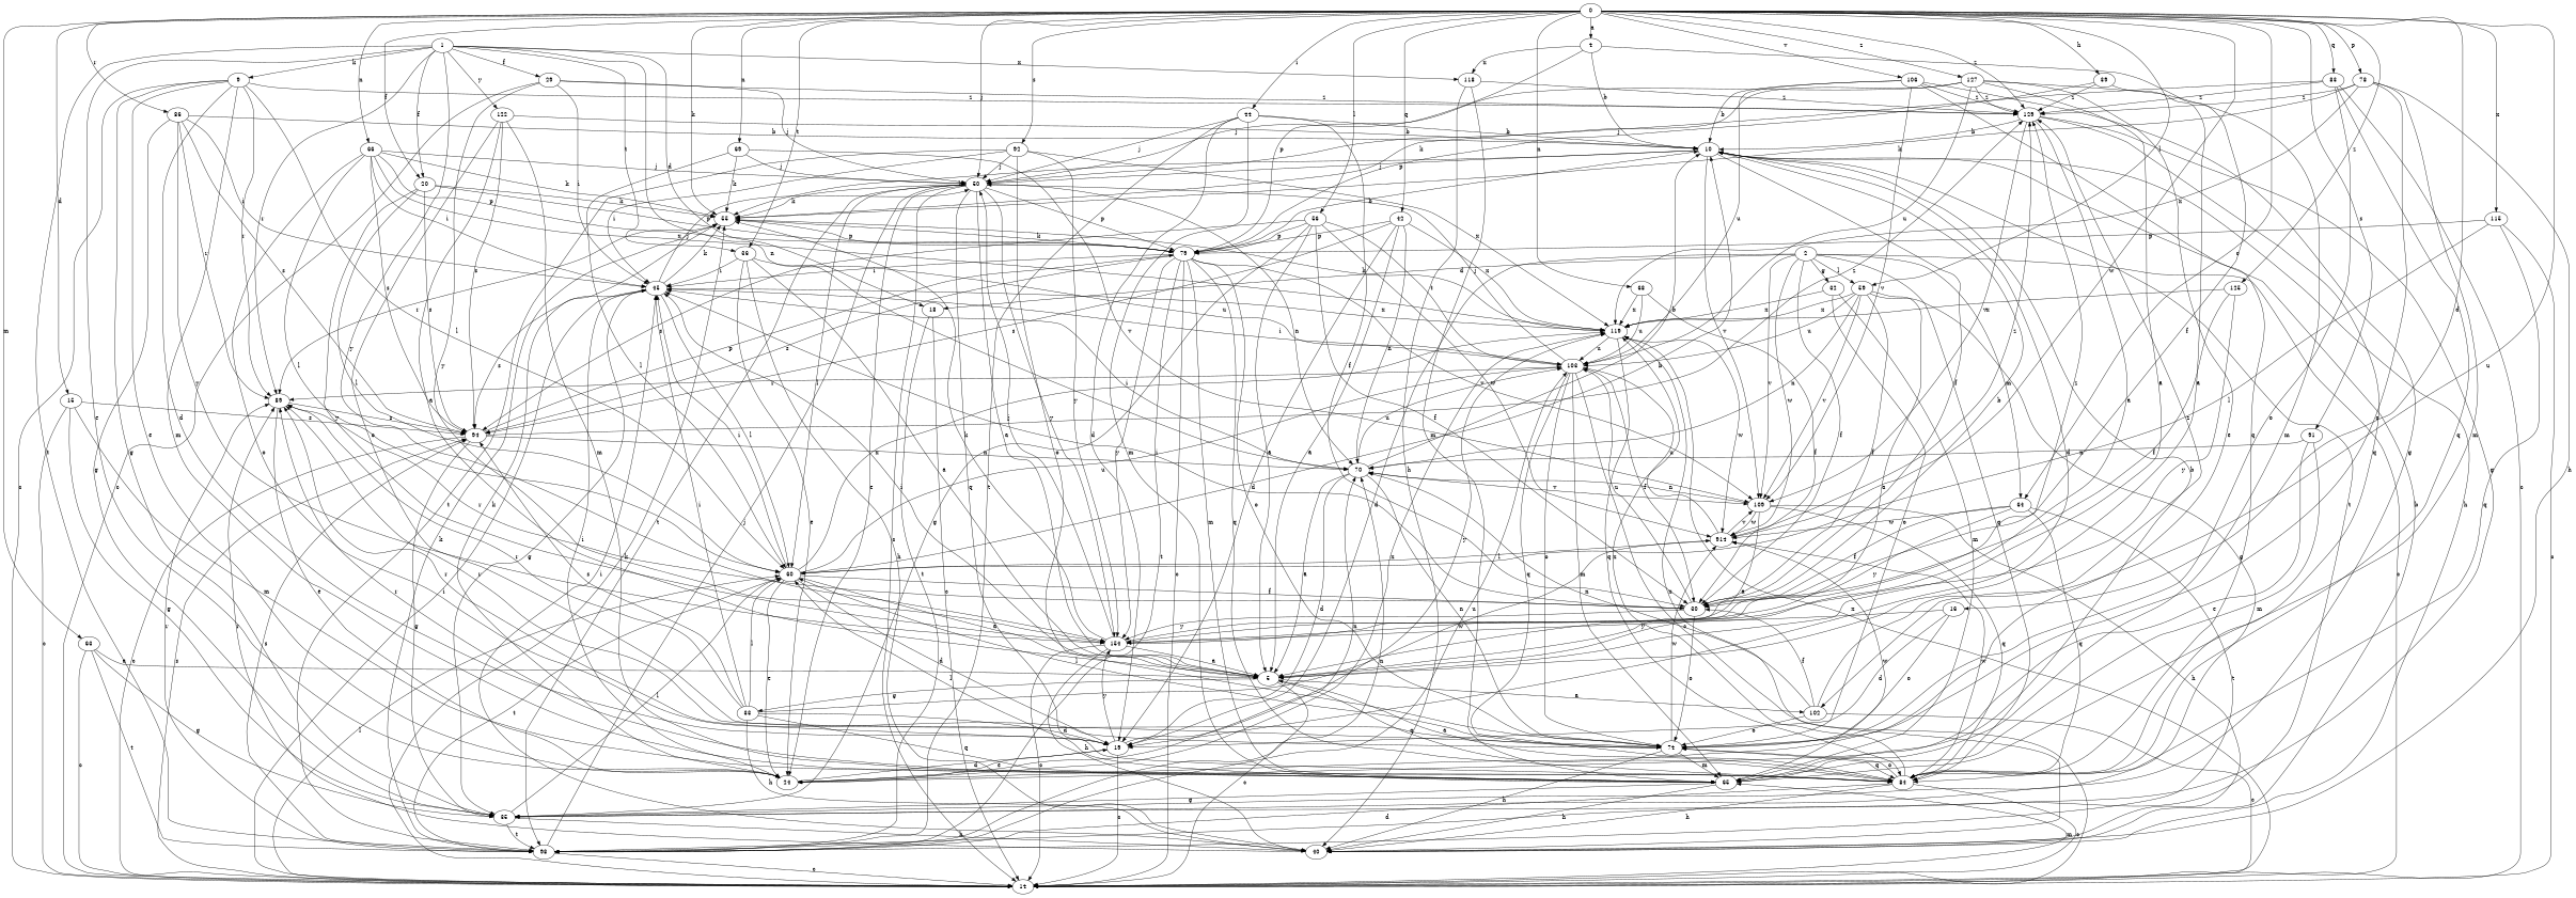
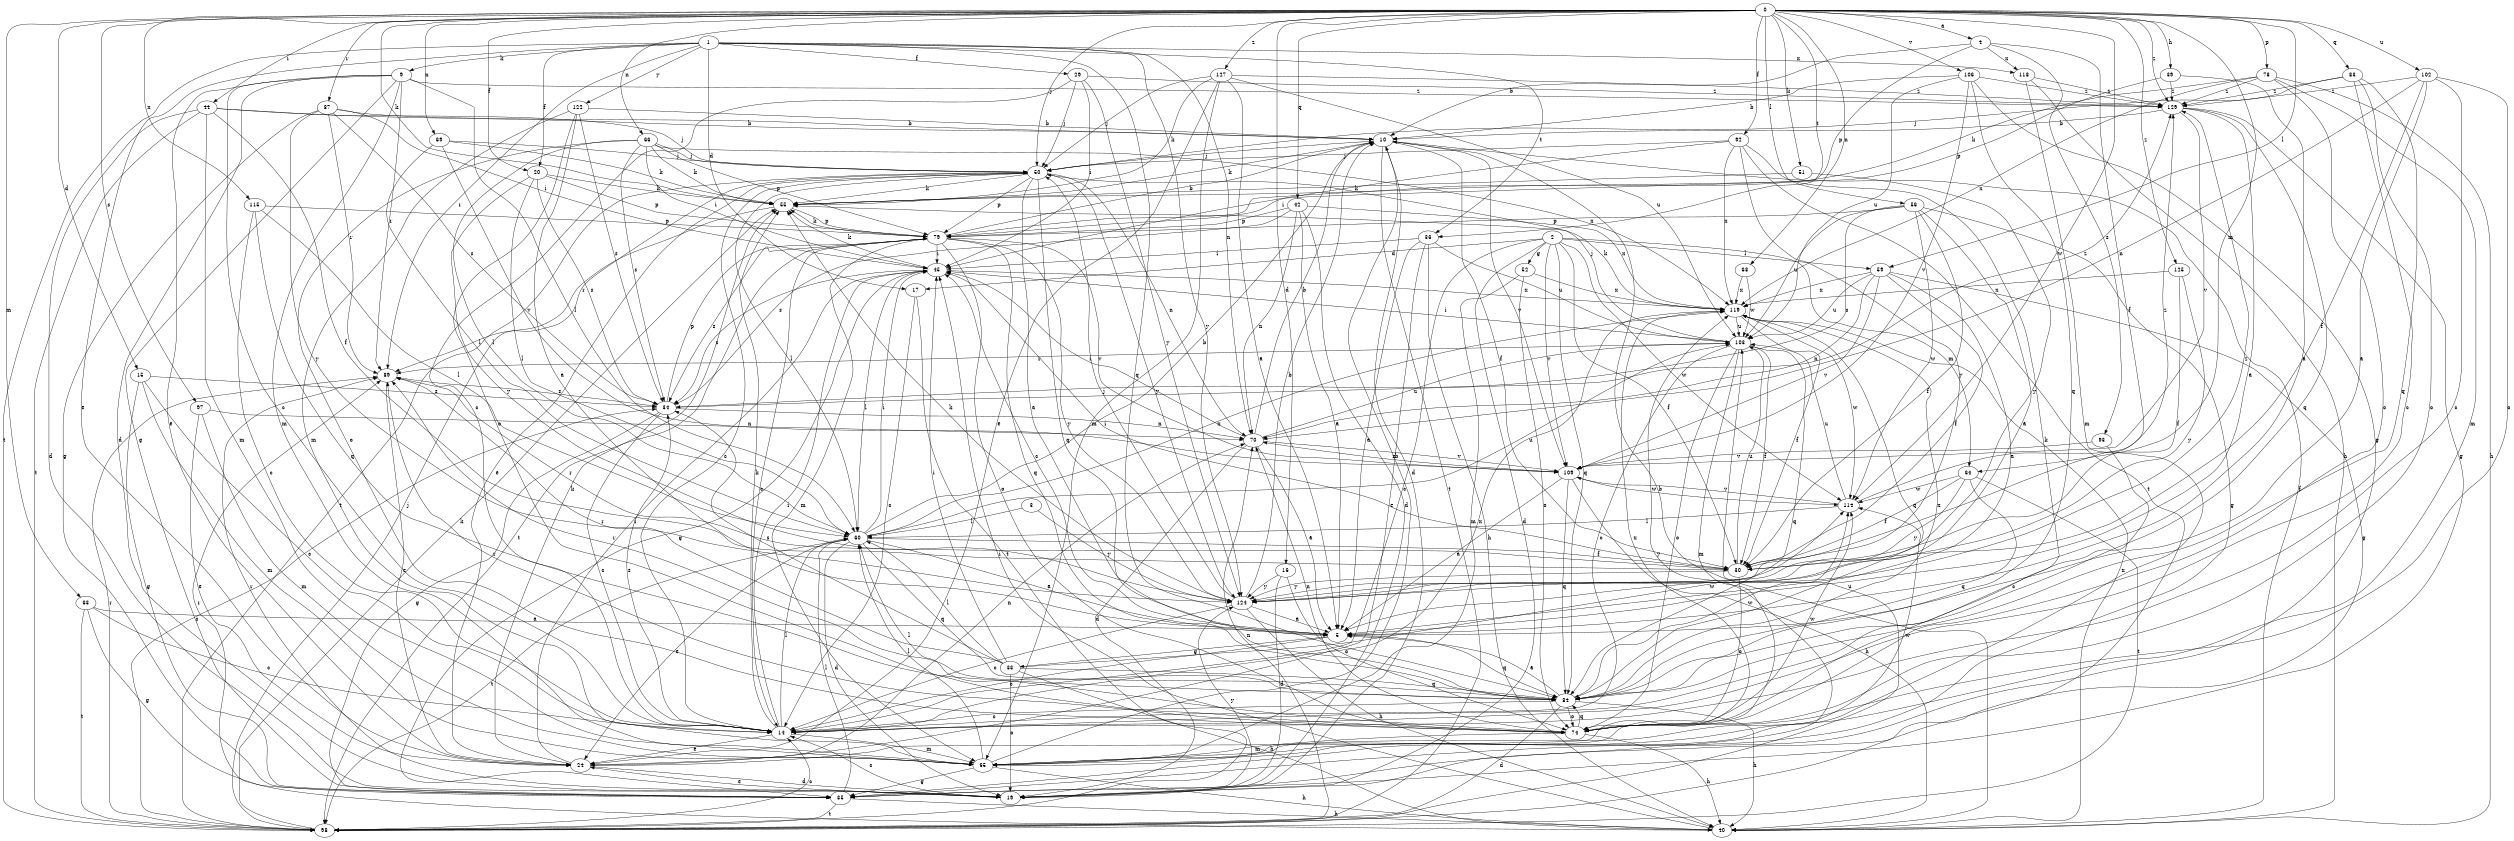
  strict digraph {
    0
    4
    15
    16
    n5 [label=20]
    39
    44
    50
+   51
    55
    56
    59
    63
    64
    66
    68
    69
    78
    n19 [label=42]
    83
-   87 [label=86]
-   91
+   87
+   91 [label=97]
    92
    n24 [label=36]
    102
    106
-   114 [label=914]
+   114
    115
    127
    n30 [label=125]
    129
    118
    30
    10
    79
+   93
    14
    35
    65
-   94
-   124 [label=154]
+   94 [label=34]
+   124
    19
    74
    60
    5
    98
    24
    70
    84
    89
    103
    109
    119
    45
    40
    1
    9
-   18
+   18 [label=17]
    29
    122
    2
-   32
+   32 [label=52]
+   3
    33
    0 -> 4 [label=a]
    0 -> 15 [label=d]
    0 -> 16 [label=d]
    0 -> n5 [label=f]
    0 -> 39 [label=h]
    0 -> 44 [label=i]
    0 -> 50 [label=j]
+   0 -> 51 [label=k]
    0 -> 55 [label=k]
    0 -> 56 [label=l]
    0 -> 59 [label=l]
    0 -> 63 [label=m]
-   0 -> 64 [label=c]
+   0 -> 64 [label=m]
    0 -> 66 [label=n]
    0 -> 68 [label=n]
    0 -> 69 [label=n]
    0 -> 78 [label=p]
    0 -> n19 [label=q]
    0 -> 83 [label=q]
    0 -> 87 [label=r]
    0 -> 91 [label=s]
-   0 -> 92 [label=s]
+   0 -> 92 [label=f]
    0 -> n24 [label=t]
    0 -> 102 [label=u]
    0 -> 106 [label=v]
    0 -> 114 [label=w]
    0 -> 115 [label=x]
    0 -> 127 [label=z]
    0 -> n30 [label=z]
    0 -> 129 [label=z]
    4 -> 118 [label=x]
    4 -> 30 [label=f]
    4 -> 10 [label=b]
    4 -> 79 [label=p]
+   4 -> 93 [label=s]
    15 -> 14 [label=c]
    15 -> 35 [label=g]
    15 -> 65 [label=m]
    15 -> 94 [label=s]
    16 -> 124 [label=y]
    16 -> 19 [label=d]
    16 -> 74 [label=o]
    n5 -> 55 [label=k]
    n5 -> 79 [label=p]
    n5 -> 94 [label=s]
    n5 -> 124 [label=y]
    n5 -> 60 [label=l]
    39 -> 129 [label=z]
    39 -> 79 [label=p]
    39 -> 5 [label=a]
    44 -> 50 [label=j]
    44 -> 30 [label=f]
    44 -> 10 [label=b]
    44 -> 65 [label=m]
    44 -> 19 [label=d]
    44 -> 98 [label=t]
    50 -> 55 [label=k]
    50 -> 79 [label=p]
    50 -> 14 [label=c]
    50 -> 124 [label=y]
    50 -> 60 [label=l]
    50 -> 5 [label=a]
    50 -> 98 [label=t]
    50 -> 24 [label=e]
    50 -> 70 [label=n]
    50 -> 84 [label=q]
+   51 -> 55 [label=k]
+   51 -> 124 [label=y]
    55 -> 79 [label=p]
    55 -> 89 [label=r]
    56 -> 114 [label=w]
    56 -> 30 [label=f]
    56 -> 79 [label=p]
    56 -> 35 [label=g]
    56 -> 94 [label=s]
    56 -> 5 [label=a]
-   56 -> 103 [label=t]
+   56 -> 103 [label=u]
    59 -> 30 [label=f]
    59 -> 35 [label=g]
    59 -> 5 [label=a]
    59 -> 70 [label=n]
    59 -> 103 [label=u]
    59 -> 109 [label=v]
    59 -> 119 [label=x]
    63 -> 14 [label=c]
    63 -> 35 [label=g]
    63 -> 5 [label=a]
    63 -> 98 [label=t]
    64 -> 114 [label=w]
    64 -> 30 [label=f]
    64 -> 124 [label=y]
    64 -> 98 [label=t]
    64 -> 84 [label=q]
    66 -> 50 [label=j]
    66 -> 55 [label=k]
    66 -> 79 [label=p]
    66 -> 94 [label=s]
    66 -> 74 [label=o]
    66 -> 60 [label=l]
    66 -> 119 [label=x]
    66 -> 45 [label=i]
-   68 -> 103 [label=u]
+   68 -> 103 [label=w]
    68 -> 119 [label=x]
    69 -> 50 [label=j]
    69 -> 55 [label=k]
    69 -> 60 [label=l]
    69 -> 109 [label=v]
    78 -> 55 [label=k]
    78 -> 129 [label=z]
    78 -> 65 [label=m]
    78 -> 74 [label=o]
    78 -> 119 [label=x]
    78 -> 40 [label=h]
    n19 -> 79 [label=p]
    n19 -> 94 [label=s]
    n19 -> 19 [label=d]
    n19 -> 5 [label=a]
    n19 -> 70 [label=n]
    n19 -> 119 [label=x]
    83 -> 50 [label=j]
    83 -> 129 [label=z]
    83 -> 14 [label=c]
    83 -> 74 [label=o]
    83 -> 84 [label=q]
    87 -> 10 [label=b]
    87 -> 35 [label=g]
    87 -> 94 [label=s]
    87 -> 124 [label=y]
    87 -> 89 [label=r]
    87 -> 45 [label=i]
    91 -> 65 [label=m]
    91 -> 24 [label=e]
    91 -> 70 [label=n]
    92 -> 50 [label=j]
    92 -> 124 [label=y]
-   92 -> 74 [label=o]
+   92 -> 74 [label=k]
    92 -> 98 [label=t]
    92 -> 119 [label=x]
    92 -> 45 [label=i]
    n24 -> 5 [label=a]
    n24 -> 24 [label=e]
    n24 -> 103 [label=u]
    n24 -> 45 [label=i]
    n24 -> 40 [label=h]
    102 -> 129 [label=z]
    102 -> 30 [label=f]
    102 -> 14 [label=c]
    102 -> 74 [label=o]
-   5 -> 102 [label=a]
+   102 -> 5 [label=a]
    102 -> 70 [label=n]
    106 -> 129 [label=z]
    106 -> 10 [label=b]
    106 -> 35 [label=g]
    106 -> 84 [label=q]
    106 -> 103 [label=u]
    106 -> 109 [label=v]
    114 -> 129 [label=z]
    114 -> 60 [label=l]
    114 -> 103 [label=u]
    114 -> 109 [label=v]
    115 -> 79 [label=p]
    115 -> 14 [label=c]
    115 -> 60 [label=l]
    115 -> 84 [label=q]
    127 -> 50 [label=j]
    127 -> 55 [label=k]
    127 -> 129 [label=z]
    127 -> 65 [label=m]
    127 -> 5 [label=a]
    127 -> 24 [label=e]
    127 -> 103 [label=u]
    n30 -> 30 [label=f]
    n30 -> 124 [label=y]
    n30 -> 119 [label=x]
    129 -> 10 [label=b]
    129 -> 35 [label=g]
    129 -> 5 [label=a]
    129 -> 84 [label=q]
    129 -> 109 [label=v]
    118 -> 129 [label=z]
    118 -> 65 [label=m]
    118 -> 40 [label=h]
    30 -> 124 [label=y]
    30 -> 74 [label=o]
    30 -> 89 [label=r]
    30 -> 103 [label=u]
    30 -> 45 [label=i]
    10 -> 50 [label=j]
    10 -> 55 [label=k]
    10 -> 30 [label=f]
    10 -> 19 [label=d]
-   98 -> 10 [label=t]
+   10 -> 98 [label=t]
    10 -> 109 [label=v]
-   10 -> 40 [label=h]
+   10 -> 40 [label=f]
    79 -> 55 [label=k]
    79 -> 10 [label=b]
    79 -> 14 [label=c]
    79 -> 65 [label=m]
    79 -> 94 [label=s]
    79 -> 124 [label=y]
    79 -> 74 [label=o]
    79 -> 98 [label=t]
    79 -> 84 [label=q]
    79 -> 109 [label=v]
    79 -> 45 [label=i]
+   93 -> 14 [label=c]
+   93 -> 109 [label=v]
    14 -> 55 [label=k]
    14 -> 65 [label=m]
    14 -> 94 [label=s]
    14 -> 60 [label=l]
+   14 -> 24 [label=e]
    14 -> 119 [label=x]
    14 -> 45 [label=i]
    35 -> 60 [label=l]
    35 -> 98 [label=t]
    35 -> 40 [label=h]
    65 -> 114 [label=w]
    65 -> 10 [label=b]
    65 -> 35 [label=g]
    65 -> 60 [label=l]
    65 -> 40 [label=h]
    94 -> 129 [label=z]
    94 -> 79 [label=p]
    94 -> 14 [label=c]
    94 -> 35 [label=g]
    94 -> 70 [label=n]
    124 -> 50 [label=j]
    124 -> 55 [label=k]
    124 -> 129 [label=z]
    124 -> 10 [label=b]
    124 -> 14 [label=c]
    124 -> 5 [label=a]
    124 -> 40 [label=h]
    19 -> 14 [label=c]
    19 -> 124 [label=y]
    19 -> 24 [label=e]
    19 -> 89 [label=r]
    19 -> 119 [label=y]
    74 -> 114 [label=w]
    74 -> 65 [label=m]
    74 -> 60 [label=l]
-   70 -> 74 [label=n]
+   74 -> 70 [label=n]
    74 -> 84 [label=q]
    74 -> 89 [label=r]
    74 -> 40 [label=h]
    60 -> 30 [label=f]
    60 -> 10 [label=b]
    60 -> 19 [label=d]
    60 -> 5 [label=a]
    60 -> 98 [label=t]
    60 -> 24 [label=e]
+   60 -> 84 [label=q]
    60 -> 103 [label=u]
    60 -> 119 [label=x]
    60 -> 45 [label=i]
    5 -> 14 [label=c]
    5 -> 84 [label=q]
-   5 -> 45 [label=i]
+   5 -> 45 [label=c]
    5 -> 33 [label=g]
    98 -> 50 [label=j]
    98 -> 55 [label=k]
    98 -> 14 [label=c]
    98 -> 94 [label=s]
    98 -> 70 [label=n]
    98 -> 89 [label=r]
    98 -> 103 [label=u]
    24 -> 55 [label=k]
    24 -> 19 [label=d]
    24 -> 70 [label=n]
    24 -> 119 [label=x]
    24 -> 45 [label=i]
    70 -> 10 [label=b]
    70 -> 19 [label=d]
    70 -> 5 [label=a]
    70 -> 103 [label=u]
    70 -> 109 [label=v]
    70 -> 45 [label=i]
    84 -> 114 [label=w]
    84 -> 14 [label=c]
    84 -> 74 [label=o]
    84 -> 5 [label=a]
    84 -> 98 [label=d]
    84 -> 89 [label=r]
    84 -> 119 [label=x]
    84 -> 40 [label=h]
    89 -> 94 [label=s]
    89 -> 24 [label=e]
    103 -> 50 [label=j]
    103 -> 30 [label=f]
    103 -> 14 [label=c]
    103 -> 65 [label=m]
    103 -> 74 [label=o]
    103 -> 84 [label=q]
    103 -> 89 [label=r]
    103 -> 45 [label=i]
    109 -> 114 [label=w]
    109 -> 5 [label=a]
    109 -> 70 [label=n]
    109 -> 84 [label=q]
    109 -> 40 [label=h]
    119 -> 55 [label=k]
    119 -> 114 [label=w]
-   68 -> 30 [label=f]
+   119 -> 30 [label=f]
    119 -> 84 [label=q]
    119 -> 103 [label=u]
-   45 -> 50 [label=j]
    45 -> 55 [label=k]
    45 -> 35 [label=g]
    45 -> 94 [label=s]
    45 -> 60 [label=l]
    45 -> 119 [label=x]
    40 -> 10 [label=b]
    40 -> 89 [label=r]
    40 -> 119 [label=x]
    40 -> 45 [label=i]
    1 -> n5 [label=f]
    1 -> n24 [label=t]
    1 -> 118 [label=x]
    1 -> 124 [label=y]
    1 -> 98 [label=t]
    1 -> 24 [label=e]
    1 -> 70 [label=n]
+   1 -> 84 [label=q]
    1 -> 89 [label=r]
    1 -> 9 [label=k]
    1 -> 18 [label=d]
    1 -> 29 [label=f]
    1 -> 122 [label=y]
    9 -> 129 [label=z]
    9 -> 14 [label=c]
    9 -> 35 [label=g]
    9 -> 65 [label=m]
    9 -> 19 [label=d]
    9 -> 60 [label=l]
    9 -> 24 [label=e]
    9 -> 89 [label=r]
    18 -> 14 [label=c]
    18 -> 98 [label=t]
    29 -> 50 [label=j]
    29 -> 129 [label=z]
    29 -> 14 [label=c]
    29 -> 124 [label=y]
    29 -> 45 [label=i]
    122 -> 10 [label=b]
    122 -> 65 [label=m]
    122 -> 94 [label=s]
    122 -> 74 [label=o]
    122 -> 5 [label=a]
    2 -> 59 [label=l]
    2 -> 64 [label=m]
    2 -> 114 [label=w]
    2 -> 30 [label=f]
    2 -> 14 [label=c]
    2 -> 19 [label=d]
    2 -> 84 [label=q]
    2 -> 109 [label=v]
    2 -> 18 [label=d]
    2 -> 32 [label=g]
    32 -> 65 [label=m]
    32 -> 74 [label=o]
    32 -> 119 [label=x]
+   3 -> 124 [label=y]
+   3 -> 60 [label=l]
    33 -> 114 [label=w]
    33 -> 94 [label=s]
-   33 -> 19 [label=d]
+   33 -> 19 [label=o]
    33 -> 60 [label=l]
    33 -> 84 [label=q]
    33 -> 89 [label=r]
    33 -> 45 [label=i]
    33 -> 40 [label=h]
  }
